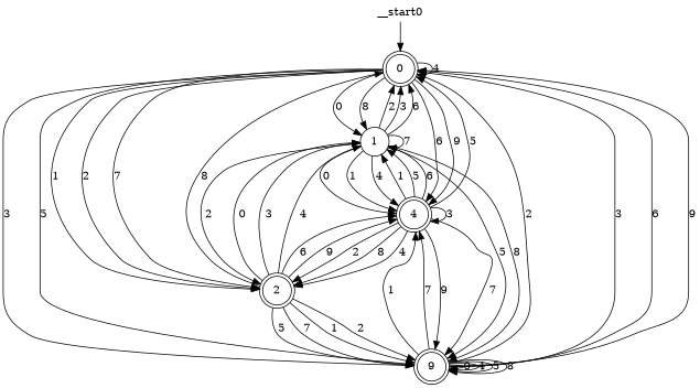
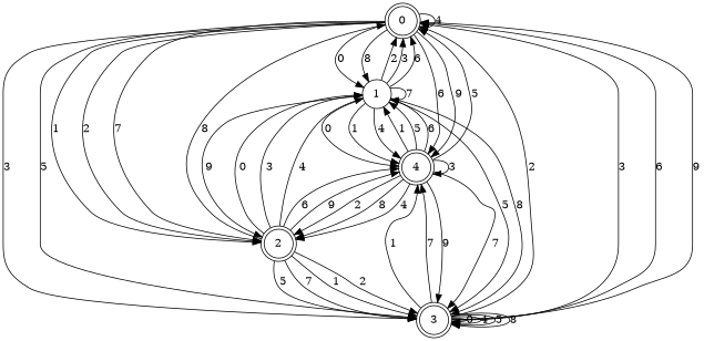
  digraph {
    node [shape=doublecircle]
    n1 [label=0]
    n2 [label=1 shape=circle]
    n3 [label=2]
-   n4 [label=9]
+   n4 [label=3]
    n5 [label=4]
-   __start0 [height=0 shape=none width=0]
    n1 -> n1 [label=4]
    n1 -> n2 [label=0]
    n1 -> n2 [label=8]
    n1 -> n3 [label=1]
    n1 -> n3 [label=2]
    n1 -> n3 [label=7]
    n1 -> n4 [label=3]
    n1 -> n4 [label=5]
    n1 -> n5 [label=6]
    n1 -> n5 [label=9]
    n2 -> n1 [label=2]
    n2 -> n1 [label=3]
    n2 -> n1 [label=6]
    n2 -> n2 [label=7]
-   n2 -> n3 [label=2]
+   n2 -> n3 [label=9]
    n2 -> n4 [label=5]
    n2 -> n4 [label=8]
    n2 -> n5 [label=0]
    n2 -> n5 [label=1]
    n2 -> n5 [label=4]
    n3 -> n1 [label=8]
    n3 -> n2 [label=0]
    n3 -> n2 [label=3]
    n3 -> n2 [label=4]
    n3 -> n4 [label=1]
    n3 -> n4 [label=2]
    n3 -> n4 [label=5]
    n3 -> n4 [label=7]
    n3 -> n5 [label=6]
    n3 -> n5 [label=9]
    n4 -> n1 [label=2]
    n4 -> n1 [label=3]
    n4 -> n1 [label=6]
    n4 -> n1 [label=9]
    n4 -> n4 [label=0]
    n4 -> n4 [label=4]
    n4 -> n4 [label=5]
    n4 -> n4 [label=8]
    n4 -> n5 [label=1]
    n4 -> n5 [label=7]
    n5 -> n1 [label=5]
    n5 -> n2 [label=1]
    n5 -> n2 [label=5]
    n5 -> n2 [label=6]
    n5 -> n3 [label=2]
    n5 -> n3 [label=4]
    n5 -> n3 [label=8]
    n5 -> n4 [label=7]
    n5 -> n4 [label=9]
    n5 -> n5 [label=3]
-   __start0 -> n1
  }
